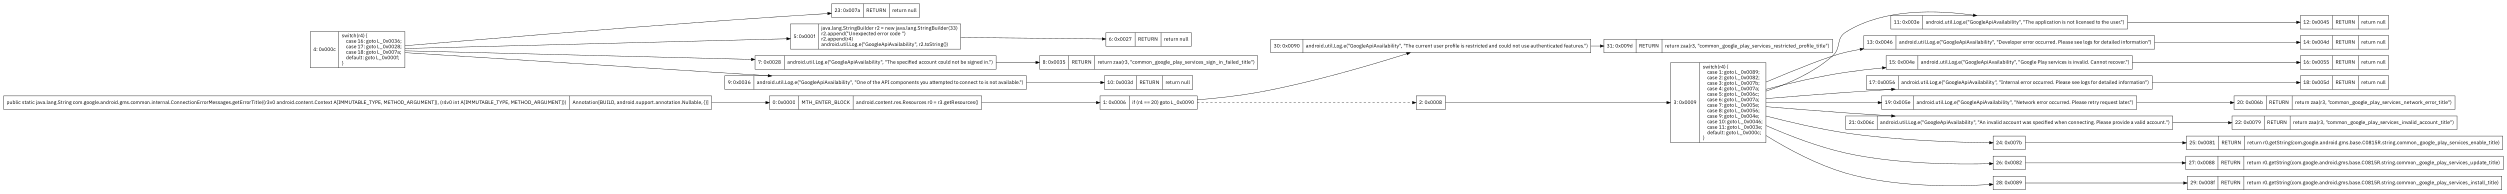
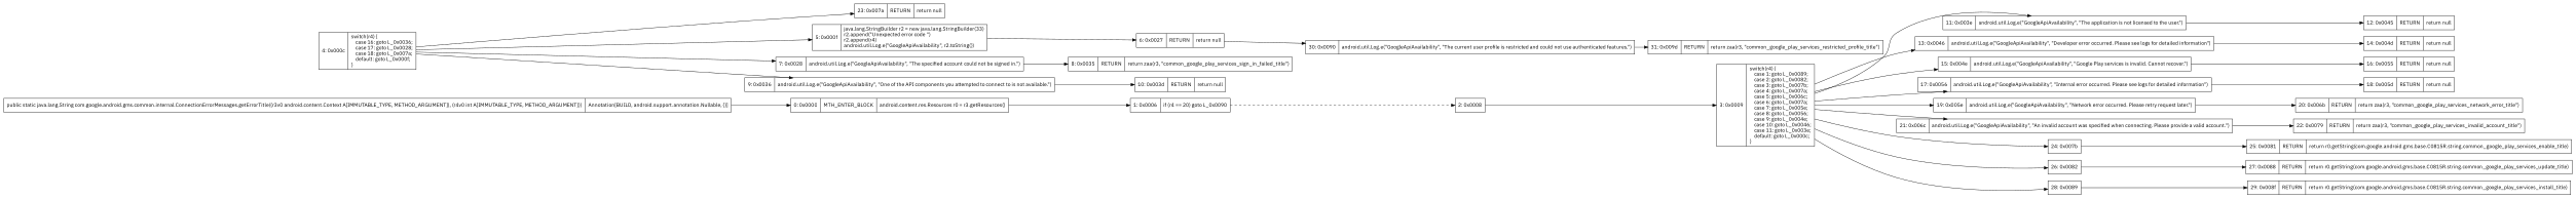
  digraph {
    fontname="IBM Plex Sans"
    rankdir=LR
    node [fontname="IBM Plex Sans" shape=record]
    edge [fontname="IBM Plex Sans"]
    n1 [label="{0\:\ 0x0000|MTH_ENTER_BLOCK\l|android.content.res.Resources r0 = r3.getResources()\l}"]
    n2 [label="{1\:\ 0x0006|if (r4 == 20) goto L_0x0090\l}"]
    n3 [label="{2\:\ 0x0008}"]
    n4 [label="{30\:\ 0x0090|android.util.Log.e(\"GoogleApiAvailability\", \"The current user profile is restricted and could not use authenticated features.\")\l}"]
    n5 [label="{3\:\ 0x0009|switch(r4) \{\l    case 1: goto L_0x0089;\l    case 2: goto L_0x0082;\l    case 3: goto L_0x007b;\l    case 4: goto L_0x007a;\l    case 5: goto L_0x006c;\l    case 6: goto L_0x007a;\l    case 7: goto L_0x005e;\l    case 8: goto L_0x0056;\l    case 9: goto L_0x004e;\l    case 10: goto L_0x0046;\l    case 11: goto L_0x003e;\l    default: goto L_0x000c;\l\}\l}"]
    n6 [label="{31\:\ 0x009d|RETURN\l|return zaa(r3, \"common_google_play_services_restricted_profile_title\")\l}"]
    n7 [label="{11\:\ 0x003e|android.util.Log.e(\"GoogleApiAvailability\", \"The application is not licensed to the user.\")\l}"]
    n8 [label="{13\:\ 0x0046|android.util.Log.e(\"GoogleApiAvailability\", \"Developer error occurred. Please see logs for detailed information\")\l}"]
    n9 [label="{15\:\ 0x004e|android.util.Log.e(\"GoogleApiAvailability\", \"Google Play services is invalid. Cannot recover.\")\l}"]
    n10 [label="{17\:\ 0x0056|android.util.Log.e(\"GoogleApiAvailability\", \"Internal error occurred. Please see logs for detailed information\")\l}"]
    n11 [label="{19\:\ 0x005e|android.util.Log.e(\"GoogleApiAvailability\", \"Network error occurred. Please retry request later.\")\l}"]
    n12 [label="{21\:\ 0x006c|android.util.Log.e(\"GoogleApiAvailability\", \"An invalid account was specified when connecting. Please provide a valid account.\")\l}"]
    n13 [label="{24\:\ 0x007b}"]
    n14 [label="{26\:\ 0x0082}"]
    n15 [label="{28\:\ 0x0089}"]
    n16 [label="{4\:\ 0x000c|switch(r4) \{\l    case 16: goto L_0x0036;\l    case 17: goto L_0x0028;\l    case 18: goto L_0x007a;\l    default: goto L_0x000f;\l\}\l}"]
    n17 [label="{23\:\ 0x007a|RETURN\l|return null\l}"]
    n18 [label="{5\:\ 0x000f|java.lang.StringBuilder r2 = new java.lang.StringBuilder(33)\lr2.append(\"Unexpected error code \")\lr2.append(r4)\landroid.util.Log.e(\"GoogleApiAvailability\", r2.toString())\l}"]
    n19 [label="{7\:\ 0x0028|android.util.Log.e(\"GoogleApiAvailability\", \"The specified account could not be signed in.\")\l}"]
    n20 [label="{9\:\ 0x0036|android.util.Log.e(\"GoogleApiAvailability\", \"One of the API components you attempted to connect to is not available.\")\l}"]
    n21 [label="{12\:\ 0x0045|RETURN\l|return null\l}"]
    n22 [label="{14\:\ 0x004d|RETURN\l|return null\l}"]
    n23 [label="{16\:\ 0x0055|RETURN\l|return null\l}"]
    n24 [label="{18\:\ 0x005d|RETURN\l|return null\l}"]
    n25 [label="{20\:\ 0x006b|RETURN\l|return zaa(r3, \"common_google_play_services_network_error_title\")\l}"]
    n26 [label="{22\:\ 0x0079|RETURN\l|return zaa(r3, \"common_google_play_services_invalid_account_title\")\l}"]
    n27 [label="{25\:\ 0x0081|RETURN\l|return r0.getString(com.google.android.gms.base.C0815R.string.common_google_play_services_enable_title)\l}"]
    n28 [label="{27\:\ 0x0088|RETURN\l|return r0.getString(com.google.android.gms.base.C0815R.string.common_google_play_services_update_title)\l}"]
    n29 [label="{29\:\ 0x008f|RETURN\l|return r0.getString(com.google.android.gms.base.C0815R.string.common_google_play_services_install_title)\l}"]
    n30 [label="{6\:\ 0x0027|RETURN\l|return null\l}"]
    n31 [label="{8\:\ 0x0035|RETURN\l|return zaa(r3, \"common_google_play_services_sign_in_failed_title\")\l}"]
    n32 [label="{10\:\ 0x003d|RETURN\l|return null\l}"]
    n33 [label="{public static java.lang.String com.google.android.gms.common.internal.ConnectionErrorMessages.getErrorTitle((r3v0 android.content.Context A[IMMUTABLE_TYPE, METHOD_ARGUMENT]), (r4v0 int A[IMMUTABLE_TYPE, METHOD_ARGUMENT]))  | Annotation[BUILD, android.support.annotation.Nullable, \{\}]\l}"]
    n1 -> n2
    n2 -> n3 [style=dashed]
-   n2 -> n4
+   n30 -> n4
    n3 -> n5
    n4 -> n6
    n5 -> n7
    n5 -> n8
    n5 -> n9
    n5 -> n10
    n5 -> n11
    n5 -> n12
    n5 -> n13
    n5 -> n14
    n5 -> n15
    n7 -> n21
    n8 -> n22
    n9 -> n23
    n10 -> n24
    n11 -> n25
    n12 -> n26
    n13 -> n27
    n14 -> n28
    n15 -> n29
    n16 -> n17
    n16 -> n18
    n16 -> n19
    n16 -> n20
    n18 -> n30
    n19 -> n31
    n20 -> n32
    n33 -> n1
  }
